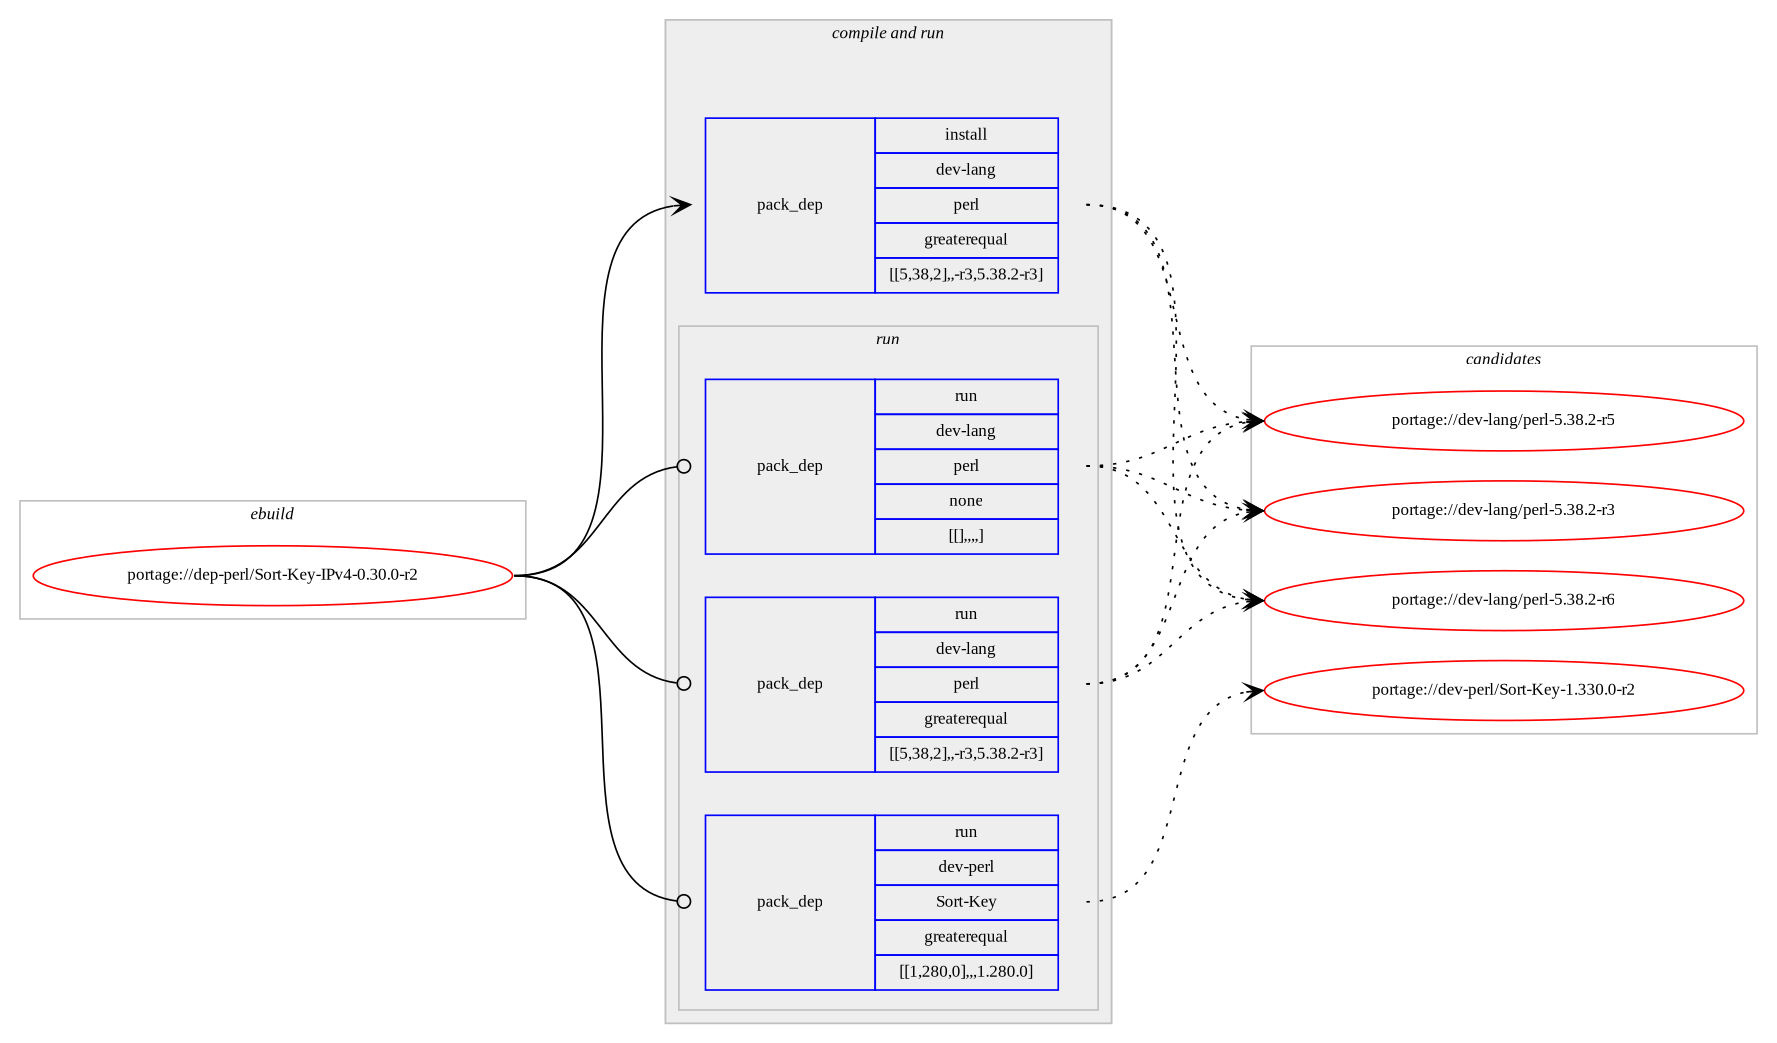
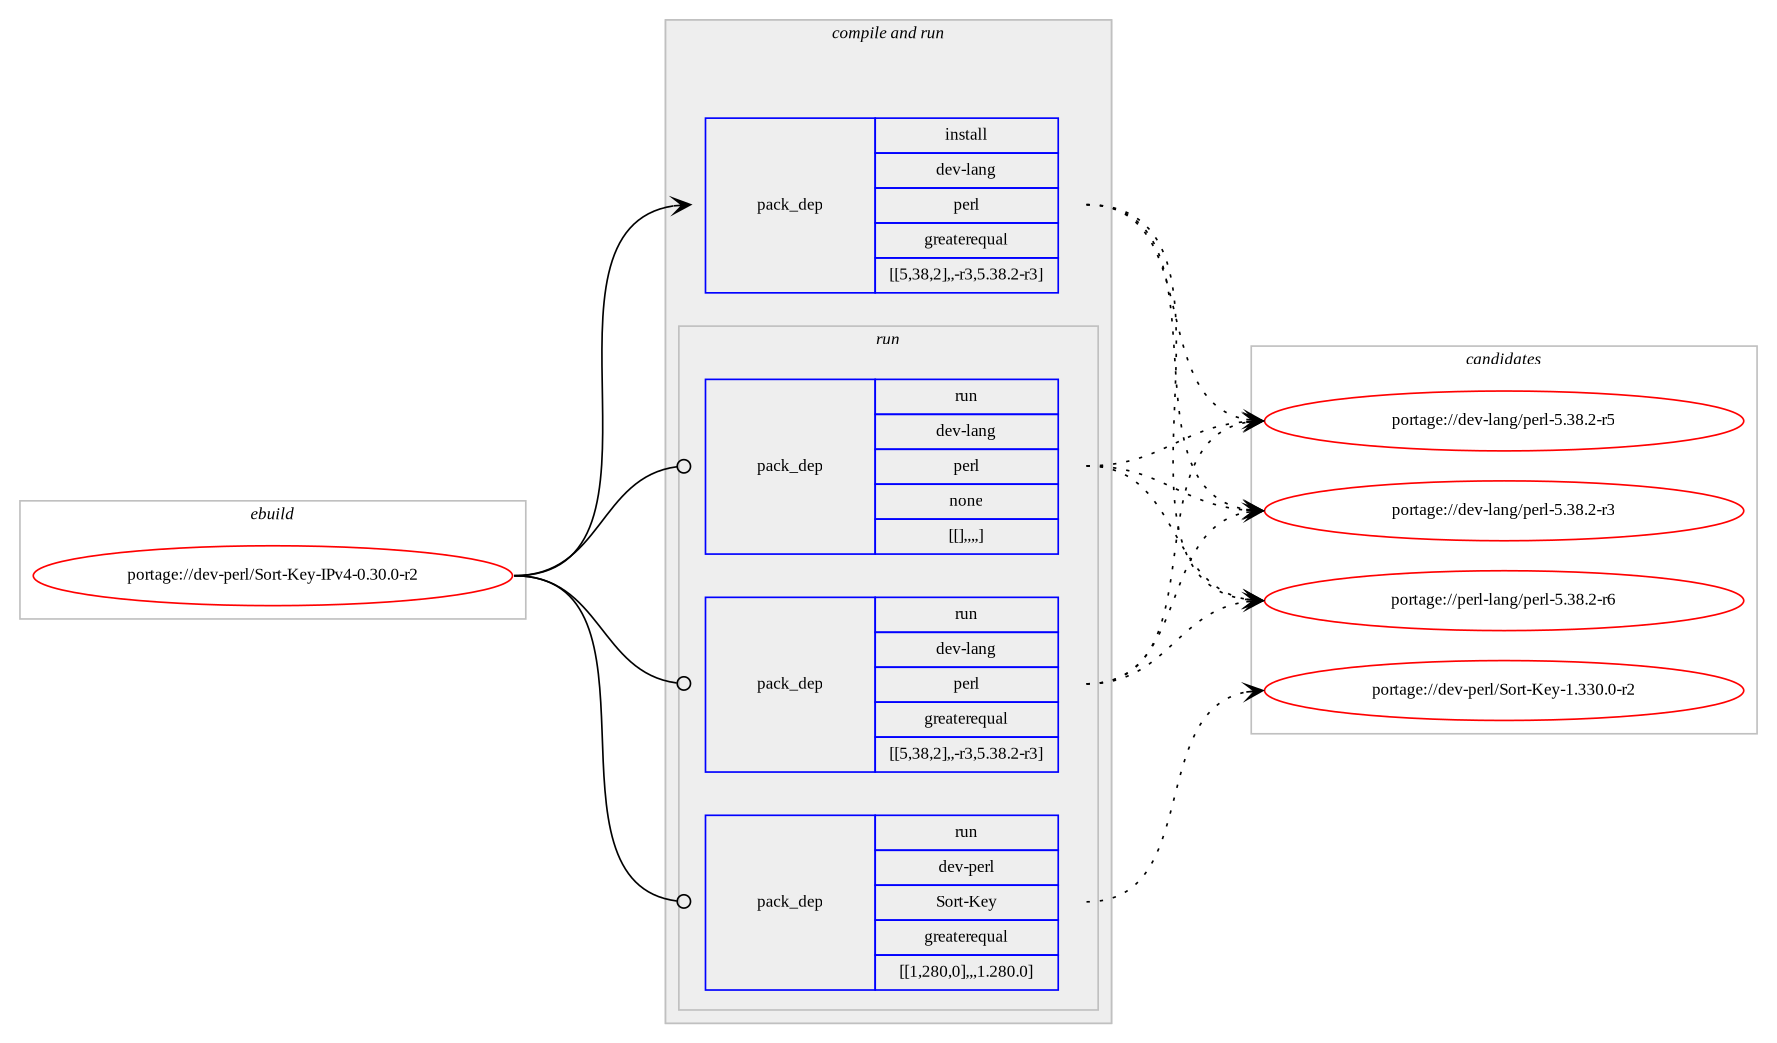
  digraph {
    compound=true
    concentrate=true
    fontname="Liberation Serif"
    fontsize=10
    newrank=true
    rankdir=LR
    ranksep=1.5
    node [color=red fontname="Liberation Serif" fontsize=10]
    edge [arrowhead=vee fontname="Liberation Serif" headport=w style=dotted tailport=e weight=100]
-   n1 [label="portage://dep-perl/Sort-Key-IPv4-0.30.0-r2" width=4]
+   n1 [label="portage://dev-perl/Sort-Key-IPv4-0.30.0-r2" width=4]
    n2 [color=blue label=<<TABLE BORDER="0" CELLBORDER="1" CELLSPACING="0" CELLPADDING="4" WIDTH="220"><TR><TD ROWSPAN="6" CELLPADDING="30">pack_dep</TD></TR><TR><TD WIDTH="110">install</TD></TR><TR><TD>dev-lang</TD></TR><TR><TD>perl</TD></TR><TR><TD>greaterequal</TD></TR><TR><TD>[[5,38,2],,-r3,5.38.2-r3]</TD></TR></TABLE>> shape=none]
    n3 [color=blue label=<<TABLE BORDER="0" CELLBORDER="1" CELLSPACING="0" CELLPADDING="4" WIDTH="220"><TR><TD ROWSPAN="6" CELLPADDING="30">pack_dep</TD></TR><TR><TD WIDTH="110">run</TD></TR><TR><TD>dev-lang</TD></TR><TR><TD>perl</TD></TR><TR><TD>greaterequal</TD></TR><TR><TD>[[5,38,2],,-r3,5.38.2-r3]</TD></TR></TABLE>> shape=none]
    n4 [color=blue label=<<TABLE BORDER="0" CELLBORDER="1" CELLSPACING="0" CELLPADDING="4" WIDTH="220"><TR><TD ROWSPAN="6" CELLPADDING="30">pack_dep</TD></TR><TR><TD WIDTH="110">run</TD></TR><TR><TD>dev-lang</TD></TR><TR><TD>perl</TD></TR><TR><TD>none</TD></TR><TR><TD>[[],,,,]</TD></TR></TABLE>> shape=none]
    n5 [color=blue label=<<TABLE BORDER="0" CELLBORDER="1" CELLSPACING="0" CELLPADDING="4" WIDTH="220"><TR><TD ROWSPAN="6" CELLPADDING="30">pack_dep</TD></TR><TR><TD WIDTH="110">run</TD></TR><TR><TD>dev-perl</TD></TR><TR><TD>Sort-Key</TD></TR><TR><TD>greaterequal</TD></TR><TR><TD>[[1,280,0],,,1.280.0]</TD></TR></TABLE>> shape=none]
-   n6 [label="portage://dev-lang/perl-5.38.2-r6" width=4]
+   n6 [label="portage://perl-lang/perl-5.38.2-r6" width=4]
    n7 [label="portage://dev-lang/perl-5.38.2-r5" width=4]
    n8 [label="portage://dev-lang/perl-5.38.2-r3" width=4]
    n9 [label="portage://dev-perl/Sort-Key-1.330.0-r2" width=4]
    subgraph cluster_1 {
      color=gray
      label=<<i>ebuild</i>>
      n1
    }
    subgraph cluster_2 {
      color=gray
      label=<<i>dependencies</i>>
      subgraph cluster_3 {
        color=gray
        fillcolor="#eeeeee"
        label=<<i>compile</i>>
        style=filled
        subgraph sub_4 {
          color=gray
          fillcolor="#eeeeee"
          label=<<i>compile</i>>
          style=filled
          n2
        }
      }
      subgraph cluster_5 {
        color=gray
        fillcolor="#eeeeee"
        label=<<i>compile and run</i>>
        style=filled
      }
      subgraph cluster_6 {
        color=gray
        fillcolor="#eeeeee"
        label=<<i>run</i>>
        style=filled
        subgraph sub_7 {
          color=gray
          fillcolor="#eeeeee"
          label=<<i>run</i>>
          style=filled
          n3
        }
        subgraph sub_8 {
          color=gray
          fillcolor="#eeeeee"
          label=<<i>run</i>>
          style=filled
          n4
        }
        subgraph sub_9 {
          color=gray
          fillcolor="#eeeeee"
          label=<<i>run</i>>
          style=filled
          n5
        }
      }
    }
    subgraph cluster_10 {
      color=gray
      label=<<i>candidates</i>>
      rank=same
      subgraph sub_11 {
        color=black
        label=<<i>candidates</i>>
        nodesep=1
        rank=same
        n6
        n7
        n8
      }
      subgraph sub_12 {
        color=black
        label=<<i>candidates</i>>
        nodesep=1
        rank=same
        n6
        n7
        n8
      }
      subgraph sub_13 {
        color=black
        label=<<i>candidates</i>>
        nodesep=1
        rank=same
        n6
        n7
        n8
      }
      subgraph sub_14 {
        color=black
        label=<<i>candidates</i>>
        nodesep=1
        rank=same
        n9
      }
    }
    n1 -> n2 [style=solid weight=20]
    n1 -> n3 [arrowhead=odot style=solid weight=20]
    n1 -> n4 [arrowhead=odot style=solid weight=20]
    n1 -> n5 [arrowhead=odot style=solid weight=20]
    n2 -> n6
    n2 -> n7
    n2 -> n8
    n3 -> n6
    n3 -> n7
    n3 -> n8
    n4 -> n6
    n4 -> n7
    n4 -> n8
    n5 -> n9
  }
